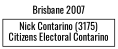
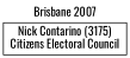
  digraph {
    label="Brisbane 2007"
    labelloc=t
    mclimit=10
    fontname=Oswald
-   n1 [label="Nick Contarino (3175)\nCitizens Electoral Contarino" shape=box fontname=Oswald]
+   n1 [label="Nick Contarino (3175)\nCitizens Electoral Council" shape=box fontname=Oswald]
  }
